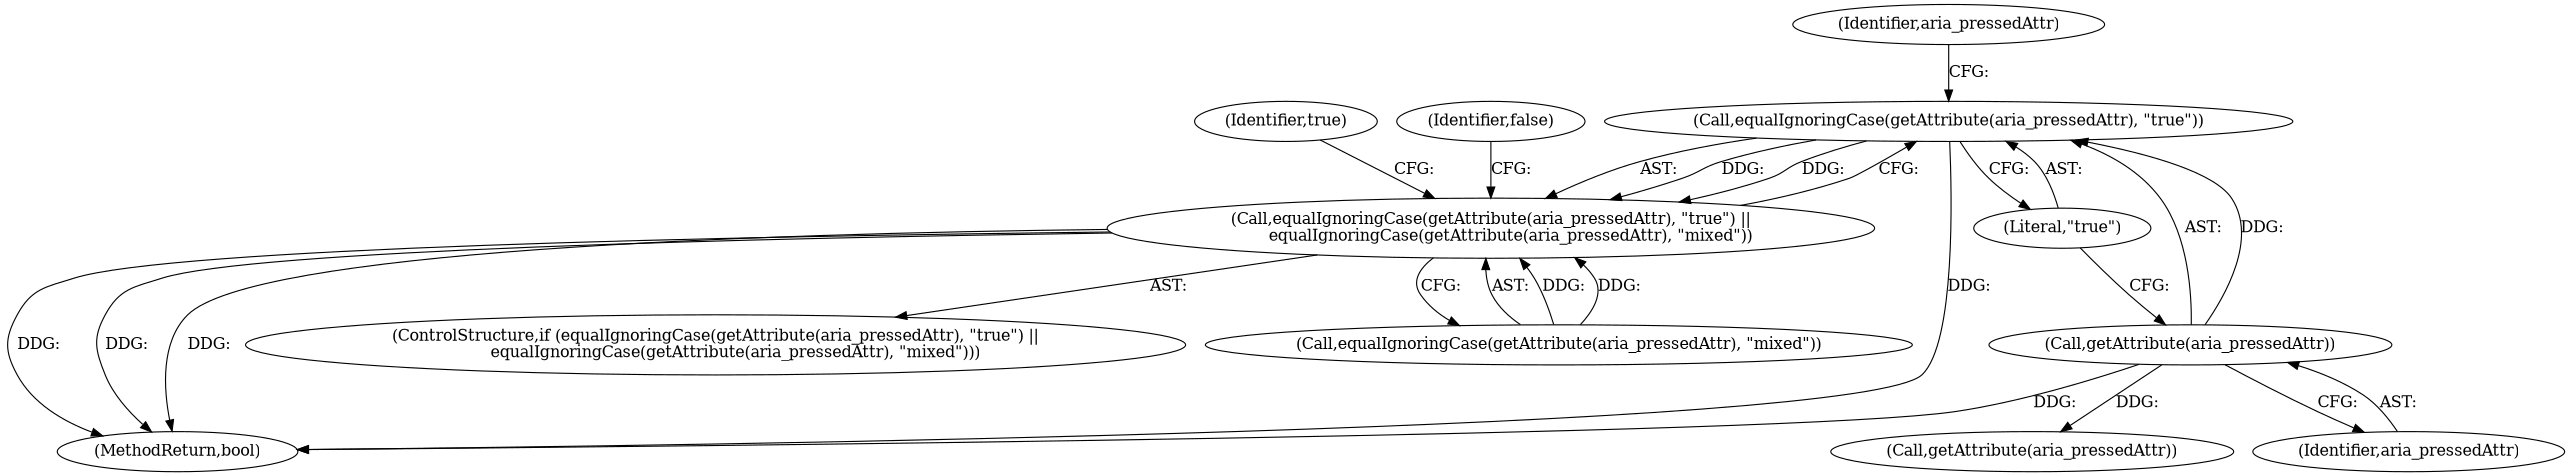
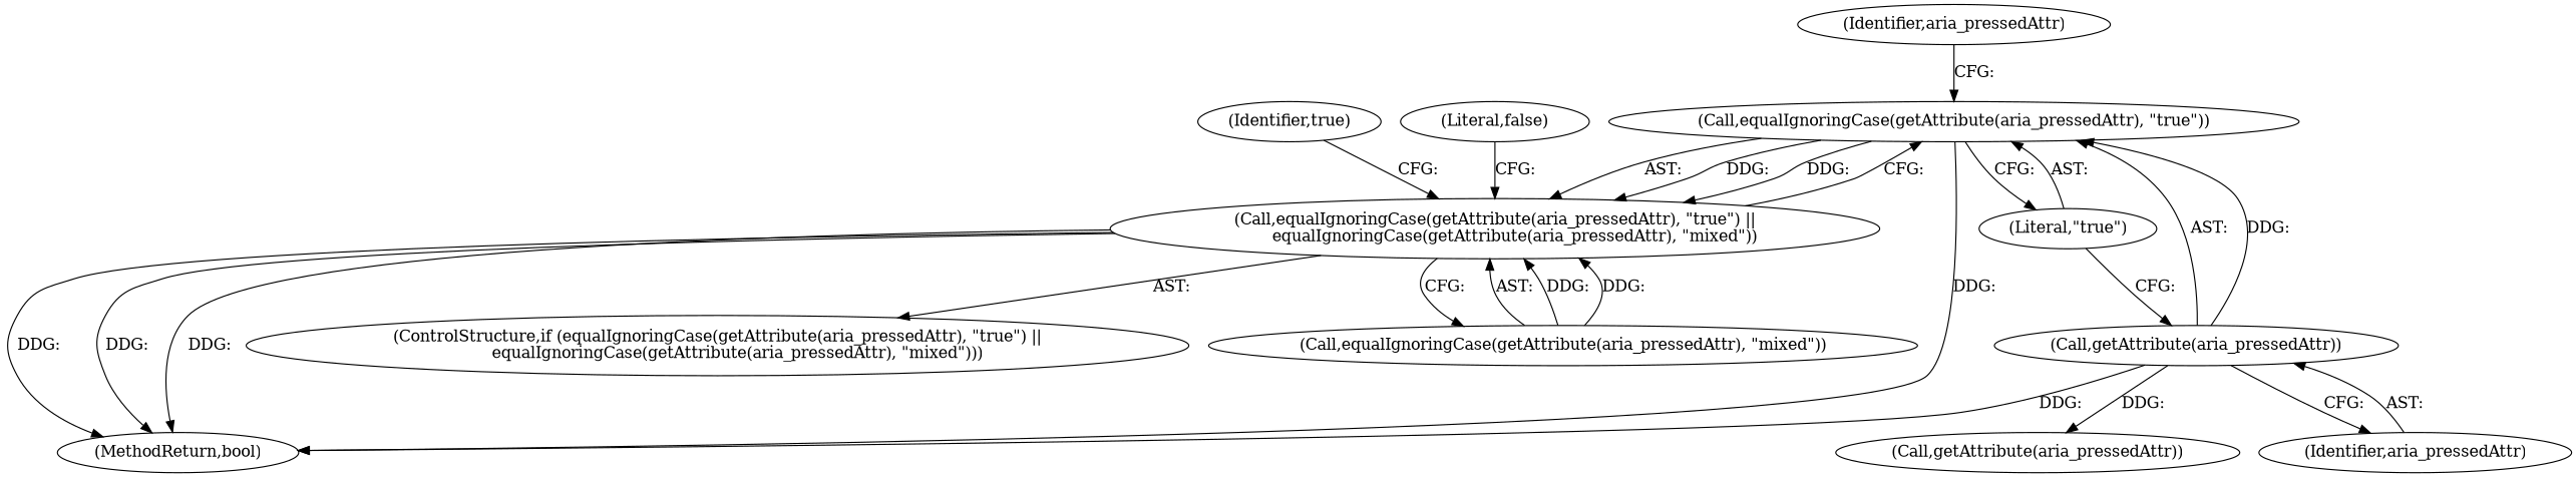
  digraph {
    n1 [label="(Call,equalIgnoringCase(getAttribute(aria_pressedAttr), \"true\"))"]
    n2 [label="(Call,equalIgnoringCase(getAttribute(aria_pressedAttr), \"true\") ||\n        equalIgnoringCase(getAttribute(aria_pressedAttr), \"mixed\"))"]
    n3 [label="(MethodReturn,bool)"]
    n4 [label="(Literal,\"true\")"]
    n5 [label="(Call,getAttribute(aria_pressedAttr))"]
    n6 [label="(Call,getAttribute(aria_pressedAttr))"]
    n7 [label="(Identifier,aria_pressedAttr)"]
    n8 [label="(ControlStructure,if (equalIgnoringCase(getAttribute(aria_pressedAttr), \"true\") ||\n        equalIgnoringCase(getAttribute(aria_pressedAttr), \"mixed\")))"]
    n9 [label="(Call,equalIgnoringCase(getAttribute(aria_pressedAttr), \"mixed\"))"]
    n10 [label="(Identifier,aria_pressedAttr)"]
    n11 [label="(Identifier,true)"]
-   n12 [label="(Identifier,false)"]
+   n12 [label="(Literal,false)"]
    n1 -> n2 [label="AST: "]
    n1 -> n2 [label="DDG: "]
    n1 -> n2 [label="DDG: "]
    n1 -> n3 [label="DDG: "]
    n1 -> n4 [label="CFG: "]
    n2 -> n1 [label="CFG: "]
    n2 -> n3 [label="DDG: "]
    n2 -> n3 [label="DDG: "]
    n2 -> n3 [label="DDG: "]
    n2 -> n8 [label="AST: "]
    n2 -> n9 [label="CFG: "]
    n4 -> n1 [label="AST: "]
    n4 -> n5 [label="CFG: "]
    n5 -> n1 [label="AST: "]
    n5 -> n1 [label="DDG: "]
    n5 -> n3 [label="DDG: "]
    n5 -> n6 [label="DDG: "]
    n5 -> n7 [label="CFG: "]
    n7 -> n5 [label="AST: "]
    n9 -> n2 [label="AST: "]
    n9 -> n2 [label="DDG: "]
    n9 -> n2 [label="DDG: "]
    n10 -> n1 [label="CFG: "]
    n11 -> n2 [label="CFG: "]
    n12 -> n2 [label="CFG: "]
  }
